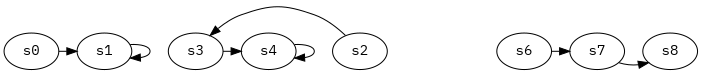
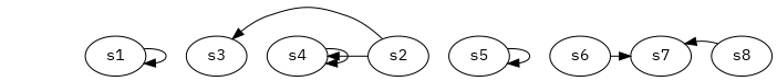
  digraph {
    fontname="IBM Plex Mono"
    node [fontname="IBM Plex Mono" player=0]
    edge [constraint="time % 3 == 0" fontname="IBM Plex Mono"]
-   s0
    s1
    s3 [player=1]
    s2
    s4
+   s5
    s6 [player=1]
    s7 [player=1]
    s8 [player=1]
-   s0 -> s1 [constraint="time % 2 == 0 && !(time % 4 == 0)"]
    s1 -> s1
-   s3 -> s4 [constraint="time == 18 || time == 24"]
+   s2 -> s4 [constraint="time == 18 || time == 24"]
    s2 -> s3 [constraint="time == 2 || time == 3 || time == 5 || time == 8 || time == 17"]
    s4 -> s4
+   s5 -> s5 [constraint="time % 2 == 0"]
    s6 -> s7 [constraint="time % 4 == 0 || time % 4 == 1"]
-   s7 -> s8 [constraint="!(time % 5 == 0)"]
+   s8 -> s7 [constraint="!(time % 5 == 0)"]
  }
